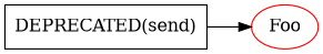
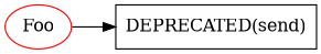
  strict digraph {
    rankdir=LR
    Foo [color=red]
    "DEPRECATED(send)" [shape=rectangle]
-   "DEPRECATED(send)" -> Foo
+   Foo -> "DEPRECATED(send)"
  }
